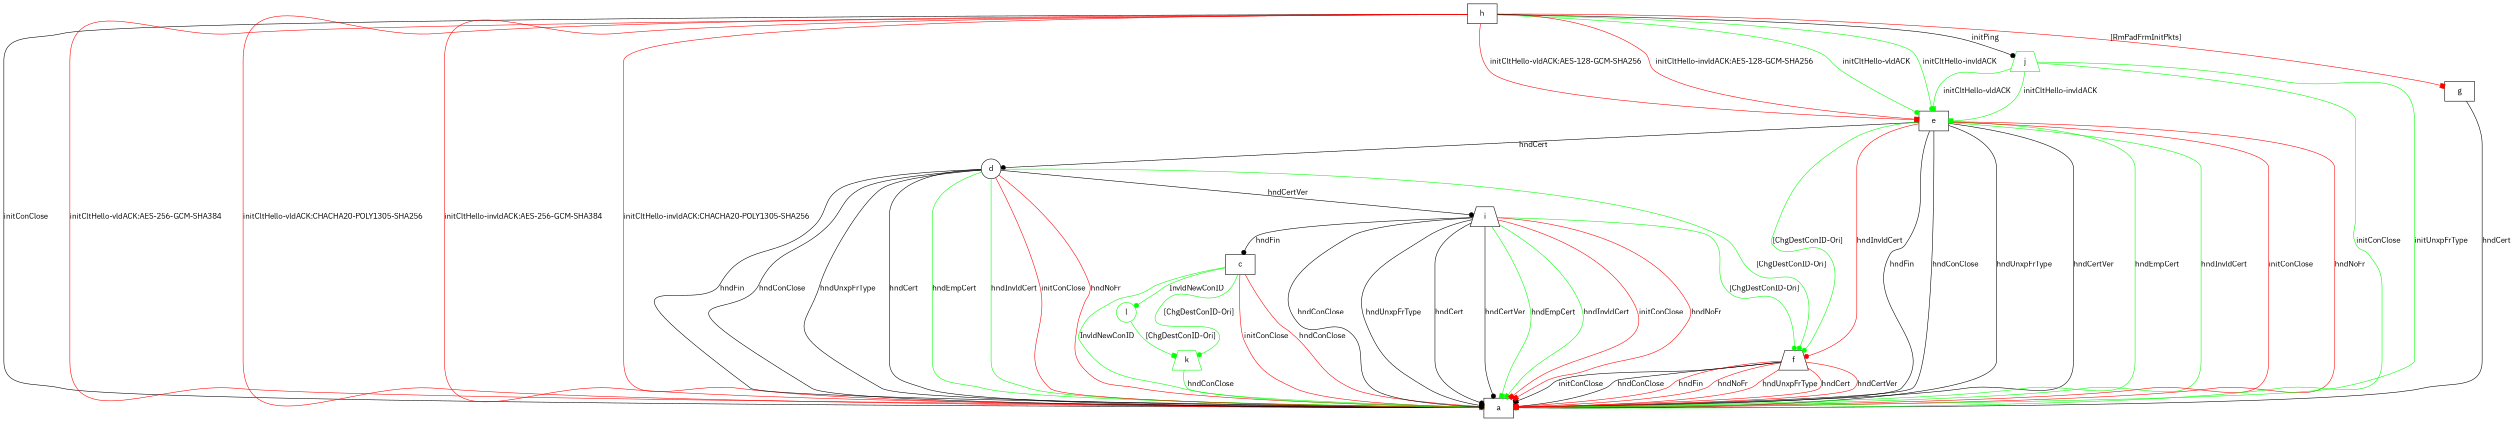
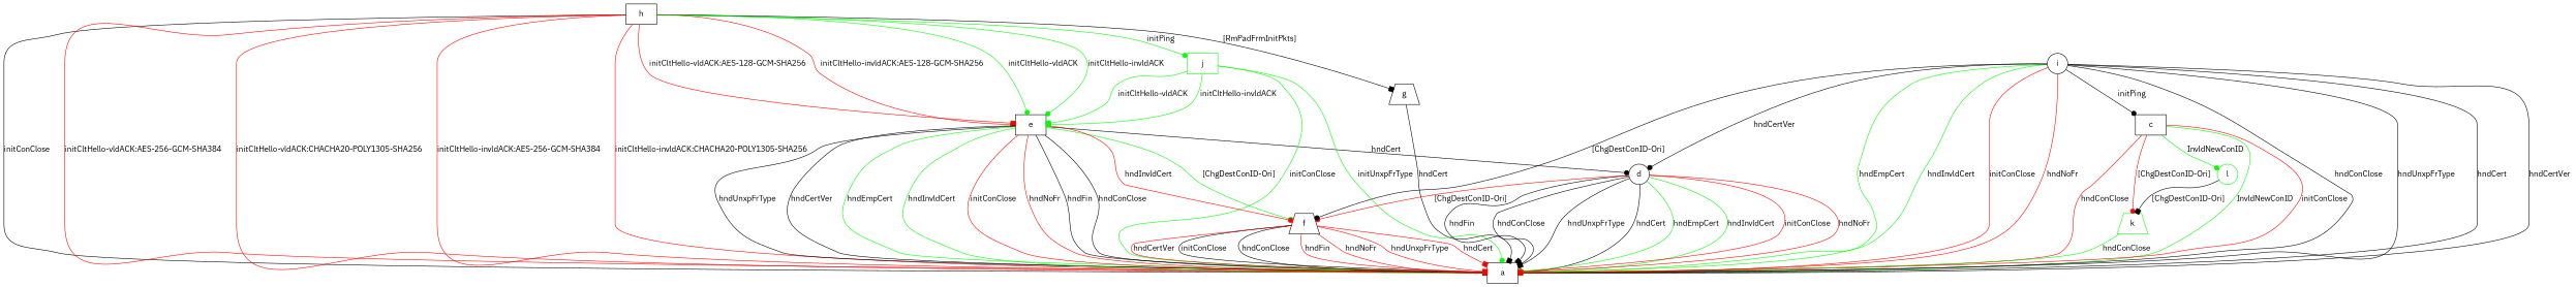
  digraph {
    fontname="IBM Plex Sans"
    node [fontname="IBM Plex Sans" shape=box]
    edge [arrowhead=dot fontname="IBM Plex Sans" color=green]
    h
    a
    e
-   g
-   j [color=green shape=trapezium]
+   g [shape=trapezium]
+   j [color=green]
    d [shape=circle]
    f [shape=trapezium]
    c
    k [color=green shape=trapezium]
    l [color=green shape=circle]
-   i [shape=trapezium]
+   i [shape=circle]
    h -> a [label="initConClose " color=""]
    h -> a [color=red label="initCltHello-vldACK:AES-256-GCM-SHA384 "]
    h -> a [color=red label="initCltHello-vldACK:CHACHA20-POLY1305-SHA256 "]
    h -> a [arrowhead=box color=red label="initCltHello-invldACK:AES-256-GCM-SHA384 "]
    h -> a [arrowhead=box color=red label="initCltHello-invldACK:CHACHA20-POLY1305-SHA256 "]
    h -> e [label="initCltHello-vldACK "]
    h -> e [label="initCltHello-invldACK "]
    h -> e [arrowhead=box color=red label="initCltHello-vldACK:AES-128-GCM-SHA256 "]
    h -> e [arrowhead=box color=red label="initCltHello-invldACK:AES-128-GCM-SHA256 "]
-   h -> g [arrowhead=box label="[RmPadFrmInitPkts] " color=red]
-   h -> j [color=black label="initPing "]
+   h -> g [arrowhead=box label="[RmPadFrmInitPkts] " color=""]
+   h -> j [label="initPing "]
    e -> a [label="hndFin " color=""]
    e -> a [label="hndConClose " color=""]
    e -> a [label="hndUnxpFrType " color=""]
    e -> a [label="hndCertVer " color=""]
    e -> a [arrowhead=box label="hndEmpCert "]
    e -> a [arrowhead=box label="hndInvldCert "]
    e -> a [arrowhead=box color=red label="initConClose "]
    e -> a [color=red label="hndNoFr "]
    e -> d [label="hndCert " color=""]
    e -> f [label="[ChgDestConID-Ori] "]
    e -> f [color=red label="hndInvldCert "]
    g -> a [arrowhead=box label="hndCert " color=""]
    j -> a [arrowhead=box label="initConClose "]
    j -> a [label="initUnxpFrType "]
    j -> e [arrowhead=box label="initCltHello-vldACK "]
    j -> e [arrowhead=box label="initCltHello-invldACK "]
    d -> a [arrowhead=box label="hndFin " color=""]
    d -> a [label="hndConClose " color=""]
    d -> a [arrowhead=box label="hndUnxpFrType " color=""]
    d -> a [label="hndCert " color=""]
    d -> a [label="hndEmpCert "]
    d -> a [arrowhead=box label="hndInvldCert "]
    d -> a [color=red label="initConClose "]
    d -> a [arrowhead=box color=red label="hndNoFr "]
-   d -> f [label="[ChgDestConID-Ori] "]
-   d -> i [label="hndCertVer " color=""]
+   d -> f [color=red label="[ChgDestConID-Ori] "]
+   i -> d [label="hndCertVer " color=""]
    f -> a [arrowhead=box label="initConClose " color=""]
    f -> a [arrowhead=box label="hndConClose " color=""]
    f -> a [arrowhead=box color=red label="hndFin "]
    f -> a [color=red label="hndNoFr "]
    f -> a [arrowhead=box color=red label="hndUnxpFrType "]
    f -> a [arrowhead=box color=red label="hndCert "]
    f -> a [color=red label="hndCertVer "]
    c -> a [label="InvldNewConID "]
    c -> a [color=red label="initConClose "]
    c -> a [arrowhead=box color=red label="hndConClose "]
-   c -> k [label="[ChgDestConID-Ori] "]
+   c -> k [color=red label="[ChgDestConID-Ori] "]
    c -> l [label="InvldNewConID "]
    k -> a [arrowhead=box label="hndConClose "]
-   l -> k [arrowhead=box label="[ChgDestConID-Ori] "]
+   l -> k [arrowhead=box color=black label="[ChgDestConID-Ori] "]
    i -> a [label="hndConClose " color=""]
    i -> a [arrowhead=box label="hndUnxpFrType " color=""]
    i -> a [label="hndCert " color=""]
    i -> a [label="hndCertVer " color=""]
    i -> a [arrowhead=box label="hndEmpCert "]
    i -> a [arrowhead=box label="hndInvldCert "]
    i -> a [arrowhead=box color=red label="initConClose "]
    i -> a [arrowhead=box color=red label="hndNoFr "]
-   i -> f [label="[ChgDestConID-Ori] "]
-   i -> c [label="hndFin " color=""]
+   i -> f [color=black label="[ChgDestConID-Ori] "]
+   i -> c [label="initPing " color=""]
  }
